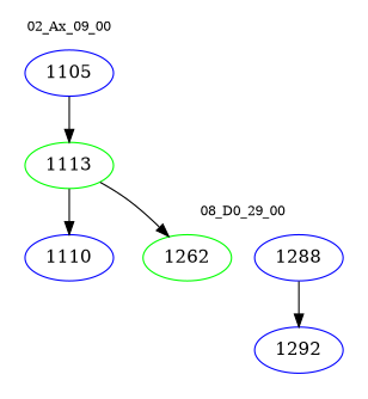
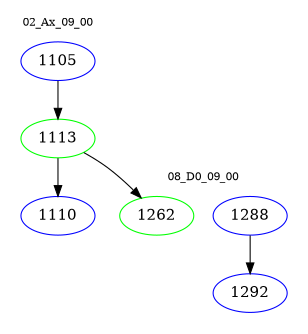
  digraph {
    node [color=blue]
    edge [color=black]
    n1 [label=1105]
    n2 [label=1110]
    n3 [color=green label=1113]
    n4 [label=1288]
    n5 [color=green label=1262]
    n6 [label=1292]
    subgraph cluster_1 {
      color=white
      fontsize=10
      label="02_Ax_09_00"
      n1
      n2
      n3
    }
    subgraph cluster_2 {
      color=white
      fontsize=10
-     label="08_D0_29_00"
+     label="08_D0_09_00"
      n4
      n5
      n6
    }
    n1 -> n3
    n3 -> n2
    n3 -> n5
    n4 -> n6
  }
